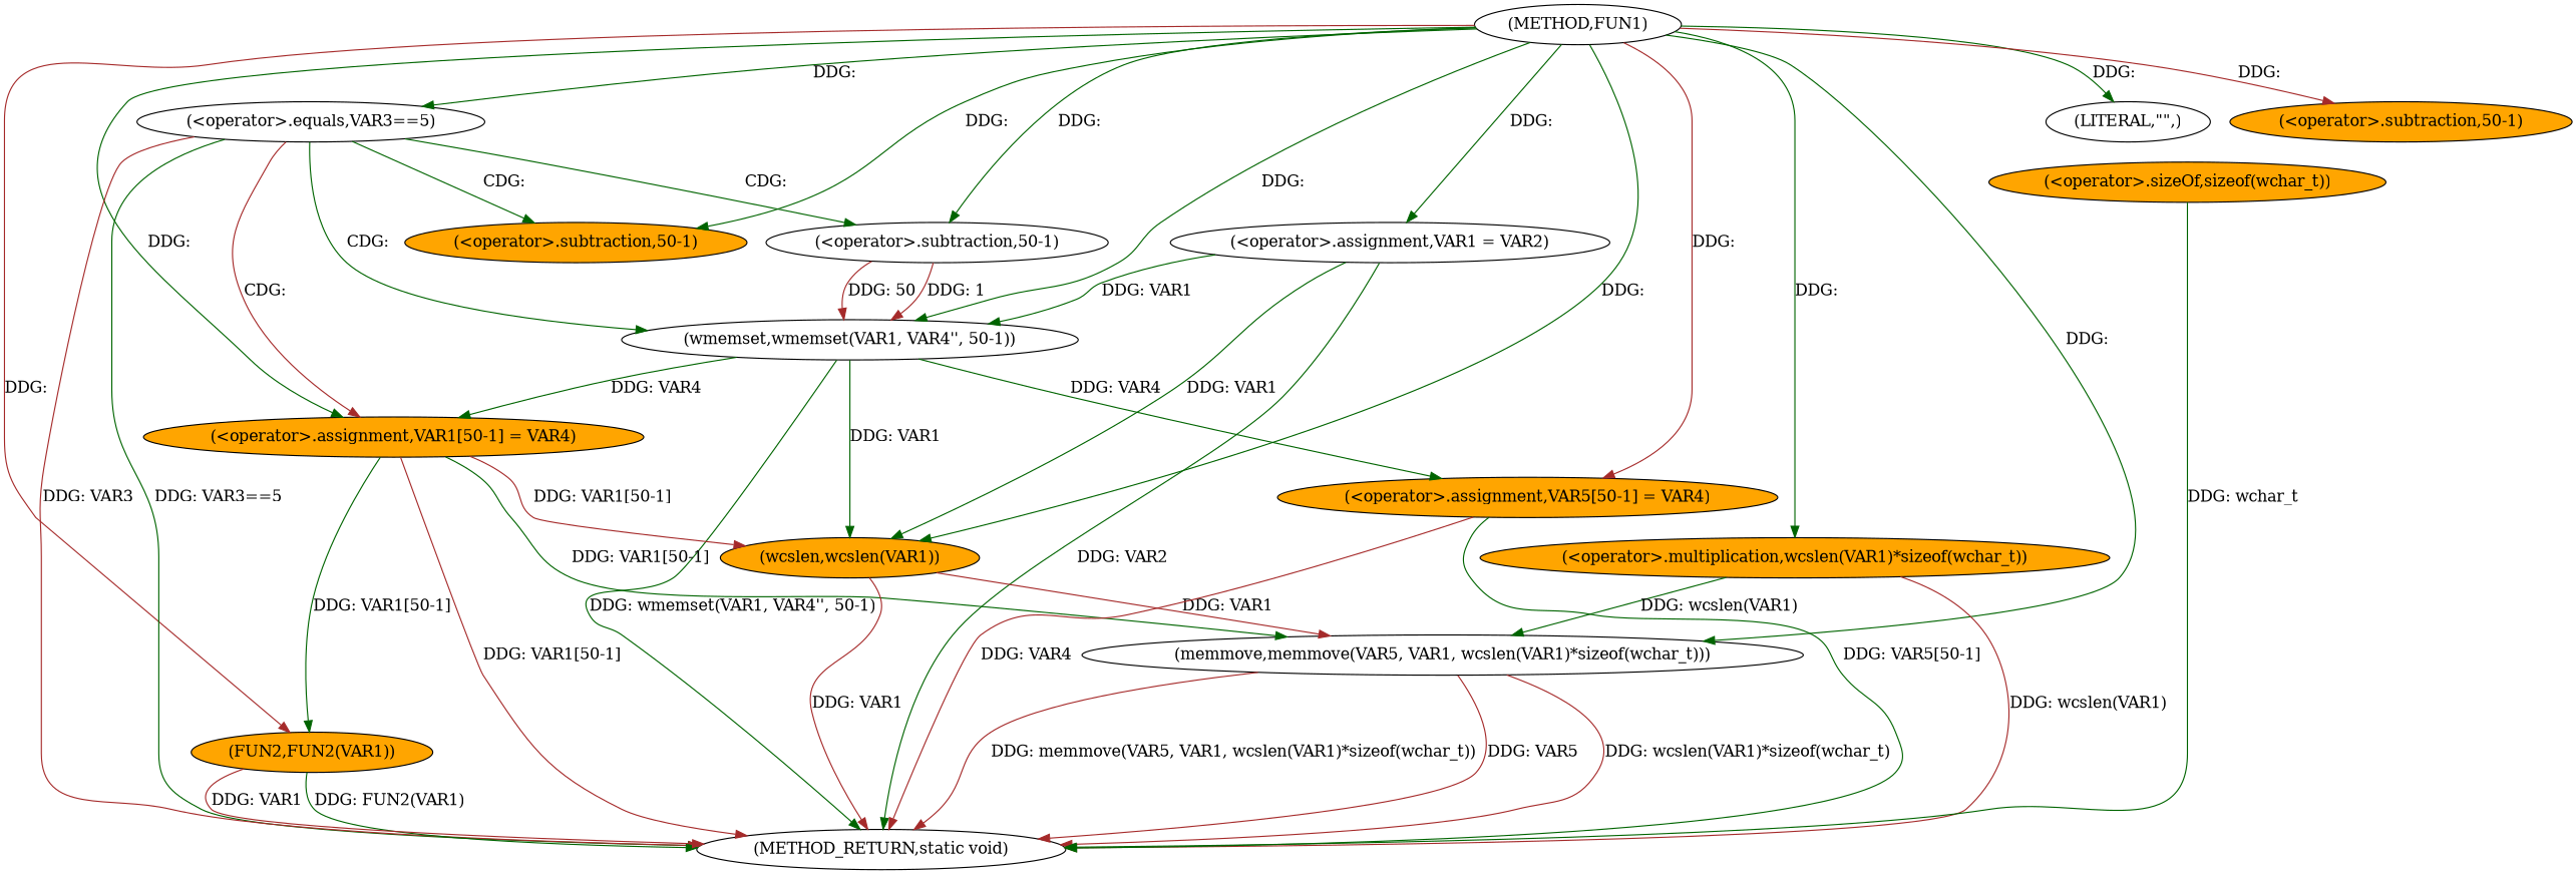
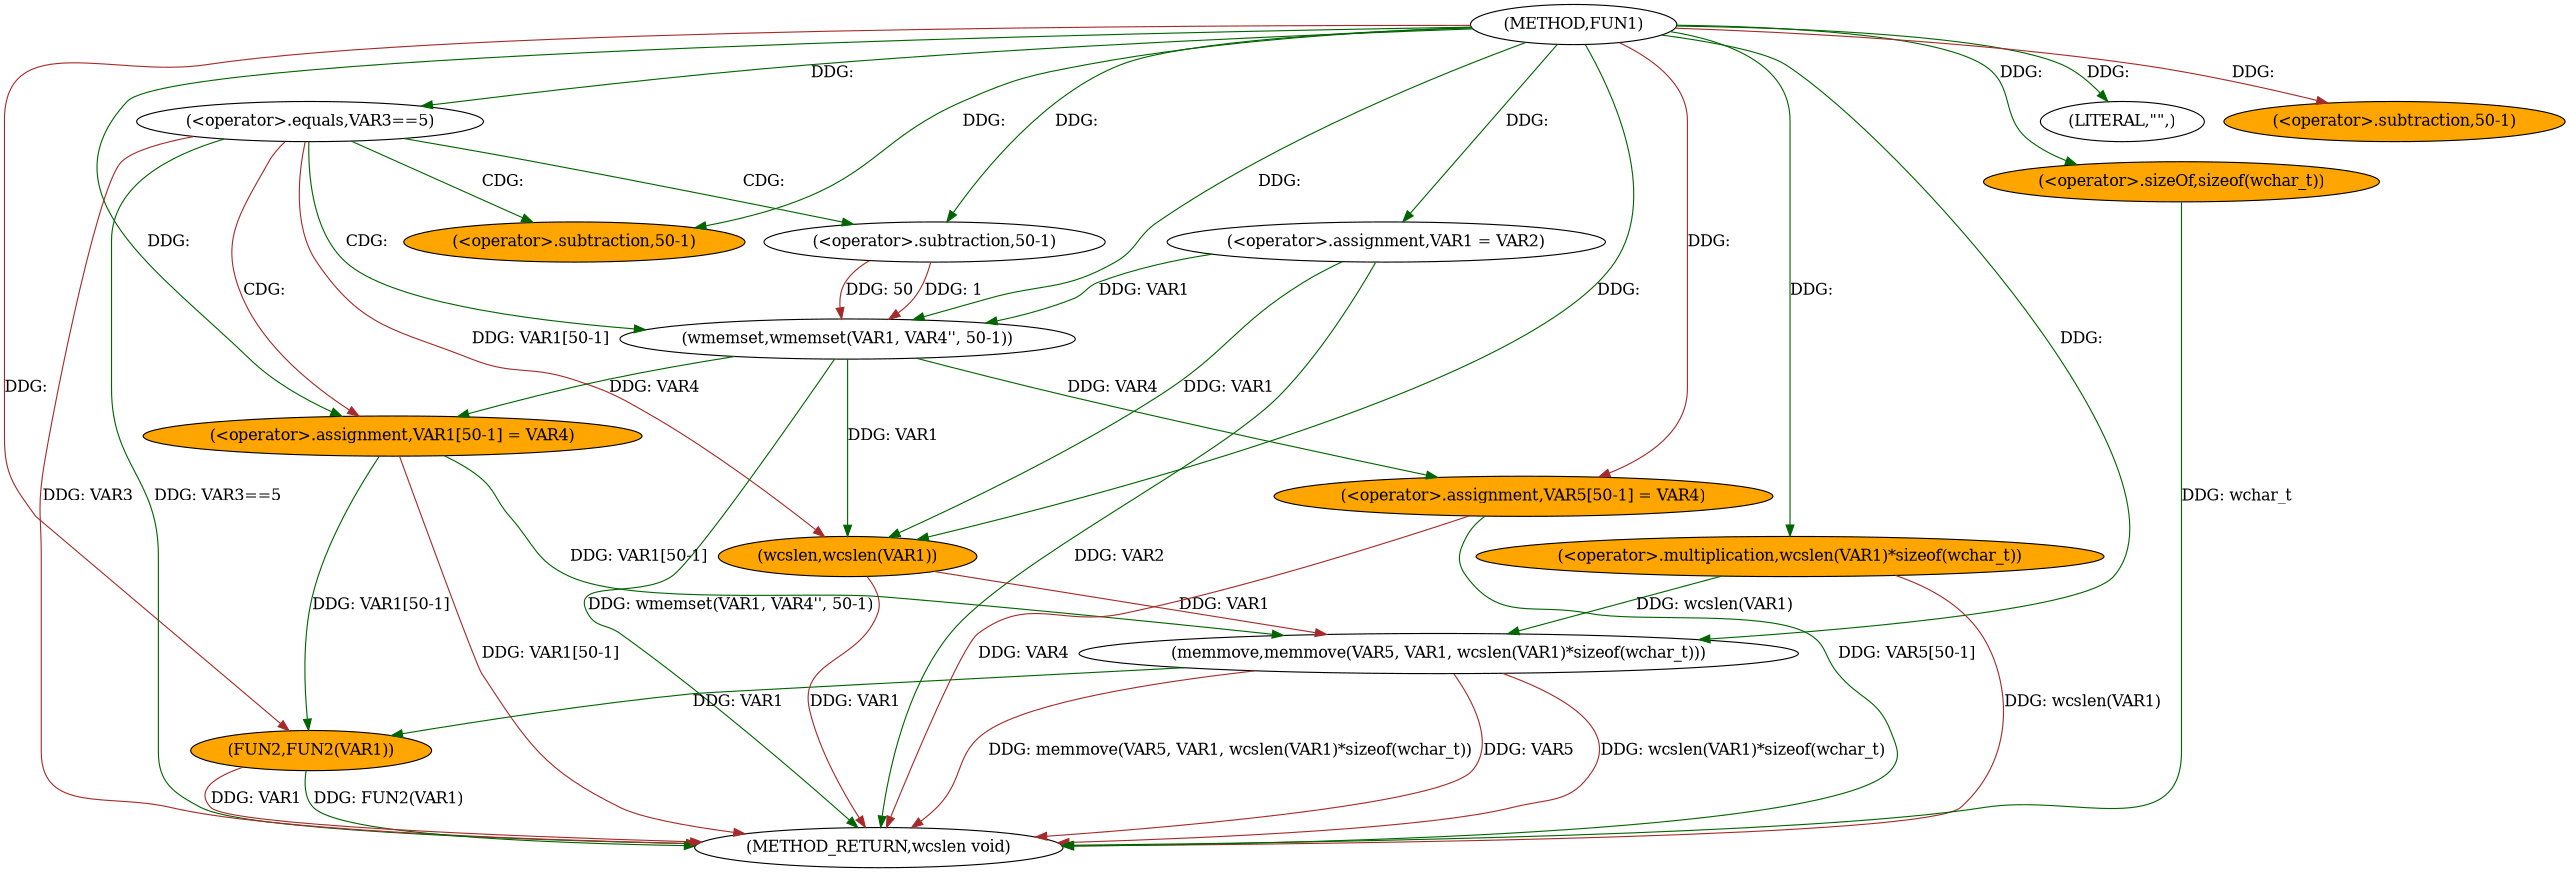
  digraph {
    node [fillcolor=white style=filled]
    edge [color=darkgreen]
    n1 [label="(METHOD,FUN1)"]
    n2 [label="(<operator>.assignment,VAR1 = VAR2)"]
    n3 [label="(<operator>.equals,VAR3==5)"]
    n4 [label="(wmemset,wmemset(VAR1, VAR4'', 50-1))"]
    n5 [label="(<operator>.subtraction,50-1)"]
    n6 [fillcolor=orange label="(<operator>.assignment,VAR1[50-1] = VAR4)"]
    n7 [fillcolor=orange label="(<operator>.subtraction,50-1)"]
    n8 [label="(LITERAL,\"\",)"]
    n9 [label="(memmove,memmove(VAR5, VAR1, wcslen(VAR1)*sizeof(wchar_t)))"]
    n10 [fillcolor=orange label="(<operator>.multiplication,wcslen(VAR1)*sizeof(wchar_t))"]
    n11 [fillcolor=orange label="(wcslen,wcslen(VAR1))"]
    n12 [fillcolor=orange label="(<operator>.sizeOf,sizeof(wchar_t))"]
    n13 [fillcolor=orange label="(<operator>.assignment,VAR5[50-1] = VAR4)"]
    n14 [fillcolor=orange label="(<operator>.subtraction,50-1)"]
    n15 [fillcolor=orange label="(FUN2,FUN2(VAR1))"]
-   n16 [label="(METHOD_RETURN,static void)"]
+   n16 [label="(METHOD_RETURN,wcslen void)"]
    n1 -> n2 [label="DDG: "]
    n1 -> n3 [label="DDG: "]
    n1 -> n4 [label="DDG: "]
    n1 -> n5 [label="DDG: "]
    n1 -> n6 [label="DDG: "]
    n1 -> n7 [label="DDG: "]
    n1 -> n8 [label="DDG: "]
    n1 -> n9 [label="DDG: "]
    n1 -> n10 [label="DDG: "]
    n1 -> n11 [label="DDG: "]
+   n1 -> n12 [label="DDG: "]
    n1 -> n13 [color=brown label="DDG: "]
    n1 -> n14 [color=brown label="DDG: "]
    n1 -> n15 [color=brown label="DDG: "]
    n2 -> n4 [label="DDG: VAR1"]
    n2 -> n11 [label="DDG: VAR1"]
    n2 -> n16 [label="DDG: VAR2"]
    n3 -> n4 [label="CDG: "]
    n3 -> n5 [label="CDG: "]
    n3 -> n6 [color=brown label="CDG: "]
    n3 -> n7 [label="CDG: "]
    n3 -> n16 [label="DDG: VAR3==5"]
    n3 -> n16 [color=brown label="DDG: VAR3"]
    n4 -> n6 [label="DDG: VAR4"]
    n4 -> n11 [label="DDG: VAR1"]
    n4 -> n13 [label="DDG: VAR4"]
    n4 -> n16 [label="DDG: wmemset(VAR1, VAR4'', 50-1)"]
    n5 -> n4 [color=brown label="DDG: 50"]
    n5 -> n4 [color=brown label="DDG: 1"]
    n6 -> n9 [label="DDG: VAR1[50-1]"]
-   n6 -> n11 [color=brown label="DDG: VAR1[50-1]"]
+   n3 -> n11 [color=brown label="DDG: VAR1[50-1]"]
    n6 -> n15 [label="DDG: VAR1[50-1]"]
    n6 -> n16 [color=brown label="DDG: VAR1[50-1]"]
+   n9 -> n15 [label="DDG: VAR1"]
    n9 -> n16 [color=brown label="DDG: wcslen(VAR1)*sizeof(wchar_t)"]
    n9 -> n16 [color=brown label="DDG: memmove(VAR5, VAR1, wcslen(VAR1)*sizeof(wchar_t))"]
    n9 -> n16 [color=brown label="DDG: VAR5"]
    n10 -> n9 [label="DDG: wcslen(VAR1)"]
    n10 -> n16 [color=brown label="DDG: wcslen(VAR1)"]
    n11 -> n9 [color=brown label="DDG: VAR1"]
    n11 -> n16 [color=brown label="DDG: VAR1"]
    n12 -> n16 [label="DDG: wchar_t"]
    n13 -> n16 [color=brown label="DDG: VAR4"]
    n13 -> n16 [label="DDG: VAR5[50-1]"]
    n15 -> n16 [label="DDG: FUN2(VAR1)"]
    n15 -> n16 [color=brown label="DDG: VAR1"]
  }
